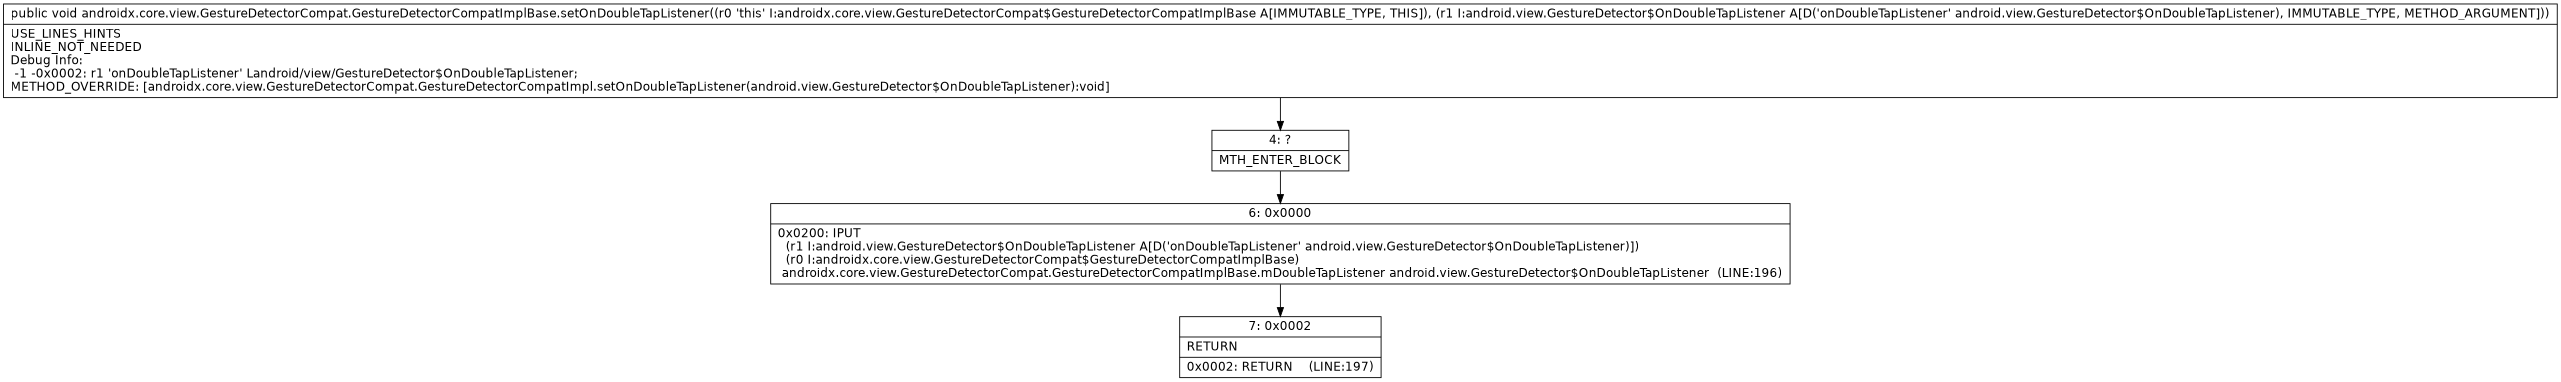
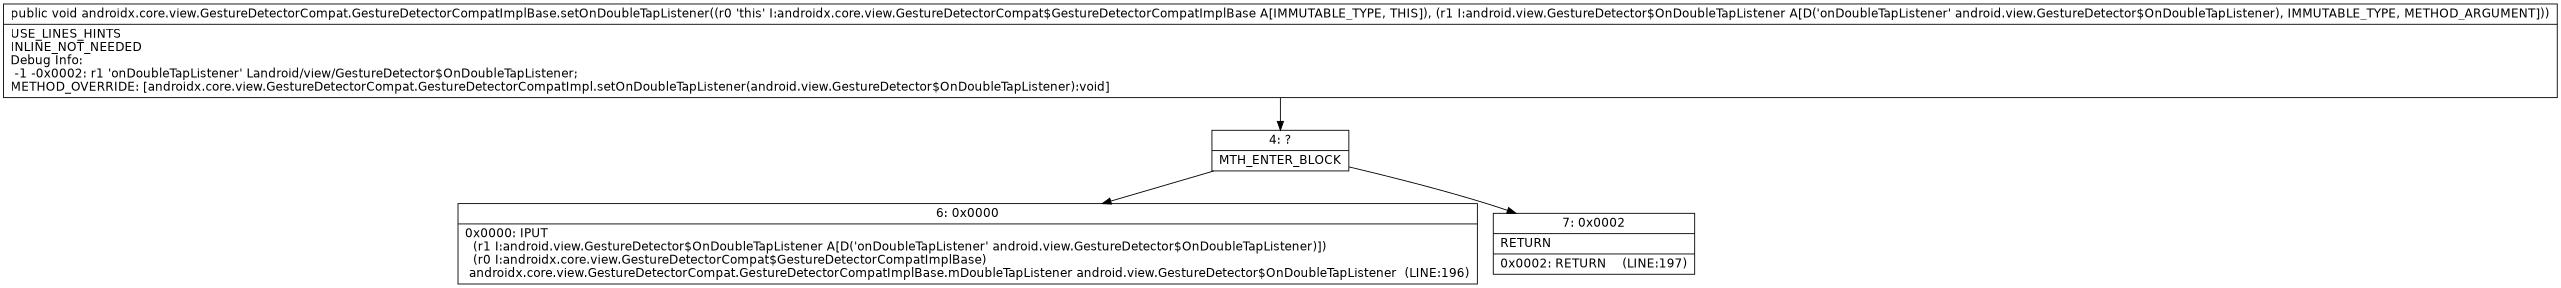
  digraph {
    fontname="DejaVu Sans"
    node [fontname="DejaVu Sans" shape=record]
    edge [fontname="DejaVu Sans"]
    n1 [label="{4\:\ ?|MTH_ENTER_BLOCK\l}"]
-   n2 [label="{6\:\ 0x0000|0x0200: IPUT  \l  (r1 I:android.view.GestureDetector$OnDoubleTapListener A[D('onDoubleTapListener' android.view.GestureDetector$OnDoubleTapListener)])\l  (r0 I:androidx.core.view.GestureDetectorCompat$GestureDetectorCompatImplBase)\l androidx.core.view.GestureDetectorCompat.GestureDetectorCompatImplBase.mDoubleTapListener android.view.GestureDetector$OnDoubleTapListener  (LINE:196)\l}"]
+   n2 [label="{6\:\ 0x0000|0x0000: IPUT  \l  (r1 I:android.view.GestureDetector$OnDoubleTapListener A[D('onDoubleTapListener' android.view.GestureDetector$OnDoubleTapListener)])\l  (r0 I:androidx.core.view.GestureDetectorCompat$GestureDetectorCompatImplBase)\l androidx.core.view.GestureDetectorCompat.GestureDetectorCompatImplBase.mDoubleTapListener android.view.GestureDetector$OnDoubleTapListener  (LINE:196)\l}"]
    n3 [label="{7\:\ 0x0002|RETURN\l|0x0002: RETURN    (LINE:197)\l}"]
    n4 [label="{public void androidx.core.view.GestureDetectorCompat.GestureDetectorCompatImplBase.setOnDoubleTapListener((r0 'this' I:androidx.core.view.GestureDetectorCompat$GestureDetectorCompatImplBase A[IMMUTABLE_TYPE, THIS]), (r1 I:android.view.GestureDetector$OnDoubleTapListener A[D('onDoubleTapListener' android.view.GestureDetector$OnDoubleTapListener), IMMUTABLE_TYPE, METHOD_ARGUMENT]))  | USE_LINES_HINTS\lINLINE_NOT_NEEDED\lDebug Info:\l  \-1 \-0x0002: r1 'onDoubleTapListener' Landroid\/view\/GestureDetector$OnDoubleTapListener;\lMETHOD_OVERRIDE: [androidx.core.view.GestureDetectorCompat.GestureDetectorCompatImpl.setOnDoubleTapListener(android.view.GestureDetector$OnDoubleTapListener):void]\l}"]
    n1 -> n2
-   n2 -> n3
+   n1 -> n3
    n4 -> n1
  }
